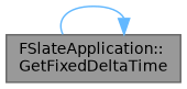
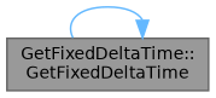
  digraph {
    rankdir=LR
-   n1 [color=gray40 fillcolor=grey60 fontcolor=black fontname=Helvetica fontsize=10 height=0.2 label="FSlateApplication::\lGetFixedDeltaTime" shape=box style=filled width=0.4]
+   n1 [color=gray40 fillcolor=grey60 fontcolor=black fontname=Helvetica fontsize=10 height=0.2 label="GetFixedDeltaTime::\lGetFixedDeltaTime" shape=box style=filled width=0.4]
    n1 -> n1 [color=steelblue1 fontname=Helvetica fontsize=10 labelfontname=Helvetica labelfontsize=10 style=solid]
  }
